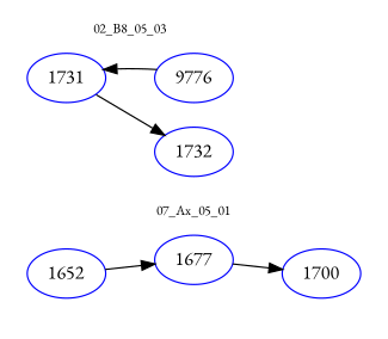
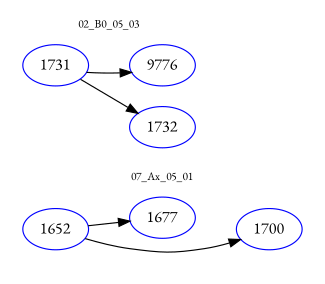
  digraph {
    fontname="EB Garamond"
    rankdir=LR
    node [color=blue fontname="EB Garamond"]
    edge [color=black fontname="EB Garamond"]
    n1 [label=1652]
    n2 [label=1700]
    n3 [label=1677]
    n4 [label=1731]
    n5 [label=1732]
    n6 [label=9776]
    subgraph cluster_1 {
      color=white
      fontsize=10
      label="07_Ax_05_01"
      n1
      n2
      n3
    }
    subgraph cluster_2 {
      color=white
      fontsize=10
-     label="02_B8_05_03"
+     label="02_B0_05_03"
      n4
      n5
      n6
    }
-   n3 -> n2
+   n1 -> n2
    n1 -> n3
    n4 -> n5
-   n6 -> n4
+   n4 -> n6
  }
